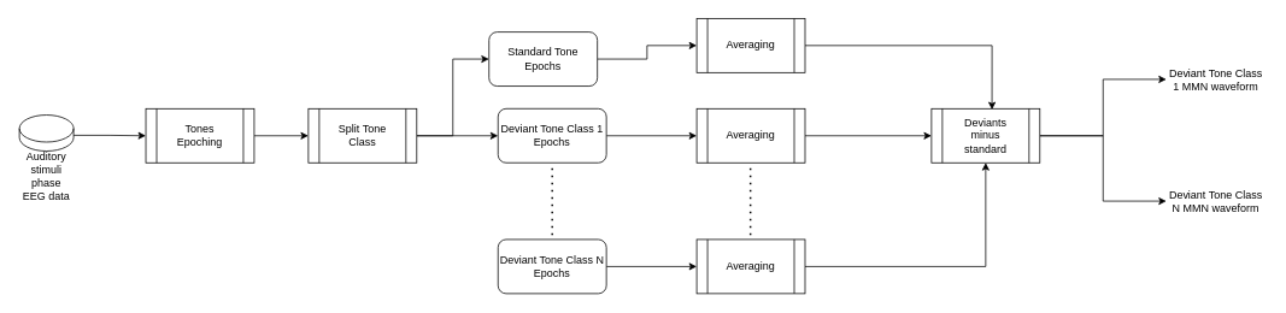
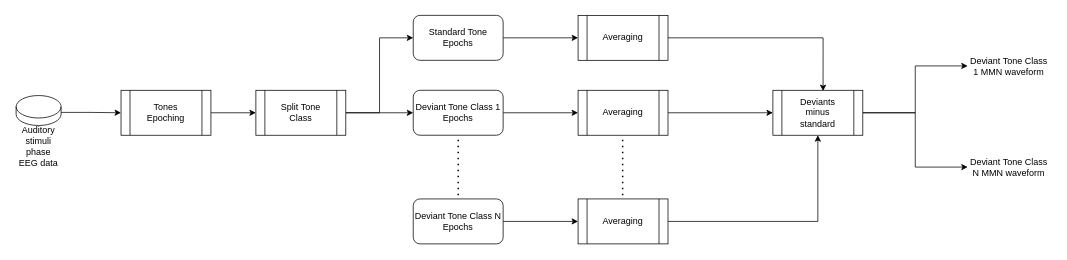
  <mxCell id="0" />
  <mxCell id="1" parent="0" />
  <mxCell id="2" style="edgeStyle=orthogonalEdgeStyle;rounded=0;orthogonalLoop=1;jettySize=auto;html=1;exitX=1;exitY=0.5;exitDx=0;exitDy=0;entryX=0;entryY=0.5;entryDx=0;entryDy=0;" edge="1" parent="1" source="4" target="13"><mxGeometry relative="1" as="geometry" /></mxCell>
  <mxCell id="3" style="edgeStyle=orthogonalEdgeStyle;rounded=0;orthogonalLoop=1;jettySize=auto;html=1;exitX=1;exitY=0.5;exitDx=0;exitDy=0;entryX=0;entryY=0.5;entryDx=0;entryDy=0;" edge="1" parent="1" source="4" target="15"><mxGeometry relative="1" as="geometry" /></mxCell>
  <mxCell id="4" value="" style="shape=process;whiteSpace=wrap;html=1;backgroundOutline=1;" vertex="1" parent="1"><mxGeometry x="340" y="120" width="120" height="60" as="geometry" /></mxCell>
  <mxCell id="5" value="Split Tone Class" style="text;html=1;strokeColor=none;fillColor=none;align=center;verticalAlign=middle;whiteSpace=wrap;rounded=0;" vertex="1" parent="1"><mxGeometry x="370" y="135" width="60" height="30" as="geometry" /></mxCell>
  <mxCell id="6" style="edgeStyle=orthogonalEdgeStyle;rounded=0;orthogonalLoop=1;jettySize=auto;html=1;exitX=1;exitY=0;exitDx=0;exitDy=22.5;exitPerimeter=0;entryX=0;entryY=0.5;entryDx=0;entryDy=0;" edge="1" parent="1" source="7" target="9"><mxGeometry relative="1" as="geometry" /></mxCell>
  <mxCell id="7" value="" style="shape=cylinder3;whiteSpace=wrap;html=1;boundedLbl=1;backgroundOutline=1;size=15;" vertex="1" parent="1"><mxGeometry x="20" y="127" width="60" height="40" as="geometry" /></mxCell>
  <mxCell id="8" style="edgeStyle=orthogonalEdgeStyle;rounded=0;orthogonalLoop=1;jettySize=auto;html=1;exitX=1;exitY=0.5;exitDx=0;exitDy=0;entryX=0;entryY=0.5;entryDx=0;entryDy=0;" edge="1" parent="1" source="9" target="4"><mxGeometry relative="1" as="geometry" /></mxCell>
  <mxCell id="9" value="" style="shape=process;whiteSpace=wrap;html=1;backgroundOutline=1;" vertex="1" parent="1"><mxGeometry x="160" y="120" width="120" height="60" as="geometry" /></mxCell>
  <mxCell id="10" value="Tones Epoching" style="text;html=1;strokeColor=none;fillColor=none;align=center;verticalAlign=middle;whiteSpace=wrap;rounded=0;" vertex="1" parent="1"><mxGeometry x="190" y="135" width="60" height="30" as="geometry" /></mxCell>
  <mxCell id="11" value="Auditory stimuli phase EEG data" style="text;html=1;strokeColor=none;fillColor=none;align=center;verticalAlign=middle;whiteSpace=wrap;rounded=0;" vertex="1" parent="1"><mxGeometry x="20" y="180" width="60" height="30" as="geometry" /></mxCell>
  <mxCell id="12" style="edgeStyle=orthogonalEdgeStyle;rounded=0;orthogonalLoop=1;jettySize=auto;html=1;exitX=1;exitY=0.5;exitDx=0;exitDy=0;entryX=0;entryY=0.5;entryDx=0;entryDy=0;" edge="1" parent="1" source="13" target="20"><mxGeometry relative="1" as="geometry" /></mxCell>
- <mxCell id="13" value="Standard Tone Epochs" style="rounded=1;whiteSpace=wrap;html=1;" vertex="1" parent="1"><mxGeometry x="540" y="35" width="120" height="60" as="geometry" /></mxCell>
+ <mxCell id="13" value="Standard Tone Epochs" style="rounded=1;whiteSpace=wrap;html=1;" vertex="1" parent="1"><mxGeometry x="550" y="20" width="120" height="60" as="geometry" /></mxCell>
  <mxCell id="14" style="edgeStyle=orthogonalEdgeStyle;rounded=0;orthogonalLoop=1;jettySize=auto;html=1;exitX=1;exitY=0.5;exitDx=0;exitDy=0;entryX=0;entryY=0.5;entryDx=0;entryDy=0;" edge="1" parent="1" source="15" target="23"><mxGeometry relative="1" as="geometry" /></mxCell>
  <mxCell id="15" value="Deviant Tone Class 1 Epochs" style="rounded=1;whiteSpace=wrap;html=1;" vertex="1" parent="1"><mxGeometry x="550" y="120" width="120" height="60" as="geometry" /></mxCell>
  <mxCell id="16" value="" style="endArrow=none;dashed=1;html=1;dashPattern=1 3;strokeWidth=2;rounded=0;entryX=0.5;entryY=1;entryDx=0;entryDy=0;" edge="1" parent="1" target="15"><mxGeometry width="50" height="50" relative="1" as="geometry"><mxPoint x="610" y="260" as="sourcePoint" /><mxPoint x="390" y="100" as="targetPoint" /></mxGeometry></mxCell>
  <mxCell id="17" style="edgeStyle=orthogonalEdgeStyle;rounded=0;orthogonalLoop=1;jettySize=auto;html=1;exitX=1;exitY=0.5;exitDx=0;exitDy=0;entryX=0;entryY=0.5;entryDx=0;entryDy=0;" edge="1" parent="1" source="18" target="26"><mxGeometry relative="1" as="geometry" /></mxCell>
  <mxCell id="18" value="Deviant Tone Class N Epochs" style="rounded=1;whiteSpace=wrap;html=1;" vertex="1" parent="1"><mxGeometry x="550" y="265" width="120" height="60" as="geometry" /></mxCell>
  <mxCell id="19" style="edgeStyle=orthogonalEdgeStyle;rounded=0;orthogonalLoop=1;jettySize=auto;html=1;exitX=1;exitY=0.5;exitDx=0;exitDy=0;entryX=0.558;entryY=0.017;entryDx=0;entryDy=0;entryPerimeter=0;" edge="1" parent="1" source="20" target="31"><mxGeometry relative="1" as="geometry" /></mxCell>
  <mxCell id="20" value="" style="shape=process;whiteSpace=wrap;html=1;backgroundOutline=1;" vertex="1" parent="1"><mxGeometry x="770" y="20" width="120" height="60" as="geometry" /></mxCell>
  <mxCell id="21" value="Averaging" style="text;html=1;strokeColor=none;fillColor=none;align=center;verticalAlign=middle;whiteSpace=wrap;rounded=0;" vertex="1" parent="1"><mxGeometry x="800" y="35" width="60" height="30" as="geometry" /></mxCell>
  <mxCell id="22" style="edgeStyle=orthogonalEdgeStyle;rounded=0;orthogonalLoop=1;jettySize=auto;html=1;exitX=1;exitY=0.5;exitDx=0;exitDy=0;entryX=0;entryY=0.5;entryDx=0;entryDy=0;" edge="1" parent="1" source="23" target="31"><mxGeometry relative="1" as="geometry" /></mxCell>
  <mxCell id="23" value="" style="shape=process;whiteSpace=wrap;html=1;backgroundOutline=1;" vertex="1" parent="1"><mxGeometry x="770" y="120" width="120" height="60" as="geometry" /></mxCell>
  <mxCell id="24" value="Averaging" style="text;html=1;strokeColor=none;fillColor=none;align=center;verticalAlign=middle;whiteSpace=wrap;rounded=0;" vertex="1" parent="1"><mxGeometry x="800" y="135" width="60" height="30" as="geometry" /></mxCell>
  <mxCell id="25" style="edgeStyle=orthogonalEdgeStyle;rounded=0;orthogonalLoop=1;jettySize=auto;html=1;exitX=1;exitY=0.5;exitDx=0;exitDy=0;entryX=0.5;entryY=1;entryDx=0;entryDy=0;" edge="1" parent="1" source="26" target="31"><mxGeometry relative="1" as="geometry" /></mxCell>
  <mxCell id="26" value="" style="shape=process;whiteSpace=wrap;html=1;backgroundOutline=1;" vertex="1" parent="1"><mxGeometry x="770" y="265" width="120" height="60" as="geometry" /></mxCell>
  <mxCell id="27" value="Averaging" style="text;html=1;strokeColor=none;fillColor=none;align=center;verticalAlign=middle;whiteSpace=wrap;rounded=0;" vertex="1" parent="1"><mxGeometry x="800" y="280" width="60" height="30" as="geometry" /></mxCell>
  <mxCell id="28" value="" style="endArrow=none;dashed=1;html=1;dashPattern=1 3;strokeWidth=2;rounded=0;entryX=0.5;entryY=1;entryDx=0;entryDy=0;" edge="1" parent="1"><mxGeometry width="50" height="50" relative="1" as="geometry"><mxPoint x="829.5" y="260" as="sourcePoint" /><mxPoint x="829.5" y="180" as="targetPoint" /></mxGeometry></mxCell>
  <mxCell id="29" style="edgeStyle=orthogonalEdgeStyle;rounded=0;orthogonalLoop=1;jettySize=auto;html=1;exitX=1;exitY=0.5;exitDx=0;exitDy=0;entryX=0;entryY=0.5;entryDx=0;entryDy=0;" edge="1" parent="1" source="31" target="33"><mxGeometry relative="1" as="geometry"><mxPoint x="1280" y="100" as="targetPoint" /></mxGeometry></mxCell>
  <mxCell id="30" style="edgeStyle=orthogonalEdgeStyle;rounded=0;orthogonalLoop=1;jettySize=auto;html=1;exitX=1;exitY=0.5;exitDx=0;exitDy=0;entryX=0;entryY=0.5;entryDx=0;entryDy=0;" edge="1" parent="1" source="31" target="34"><mxGeometry relative="1" as="geometry" /></mxCell>
  <mxCell id="31" value="" style="shape=process;whiteSpace=wrap;html=1;backgroundOutline=1;" vertex="1" parent="1"><mxGeometry x="1030" y="120" width="120" height="60" as="geometry" /></mxCell>
  <mxCell id="32" value="Deviants minus standard" style="text;html=1;strokeColor=none;fillColor=none;align=center;verticalAlign=middle;whiteSpace=wrap;rounded=0;" vertex="1" parent="1"><mxGeometry x="1060" y="135" width="60" height="30" as="geometry" /></mxCell>
  <mxCell id="33" value="Deviant Tone Class 1 MMN waveform" style="text;html=1;strokeColor=none;fillColor=none;align=center;verticalAlign=middle;whiteSpace=wrap;rounded=0;" vertex="1" parent="1"><mxGeometry x="1290" y="65" width="110" height="45" as="geometry" /></mxCell>
  <mxCell id="34" value="Deviant Tone Class N MMN waveform" style="text;html=1;strokeColor=none;fillColor=none;align=center;verticalAlign=middle;whiteSpace=wrap;rounded=0;" vertex="1" parent="1"><mxGeometry x="1290" y="200" width="110" height="45" as="geometry" /></mxCell>
